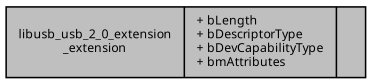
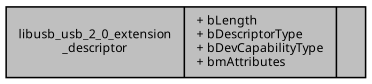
  digraph {
    rankdir=LR
-   n1 [color=black fillcolor=grey75 fontcolor=black fontname=Sans fontsize=8 height=0.2 label="{libusb_usb_2_0_extension\l_extension\n|+ bLength\l+ bDescriptorType\l+ bDevCapabilityType\l+ bmAttributes\l|}" shape=record style=filled width=0.4]
+   n1 [color=black fillcolor=grey75 fontcolor=black fontname=Sans fontsize=8 height=0.2 label="{libusb_usb_2_0_extension\l_descriptor\n|+ bLength\l+ bDescriptorType\l+ bDevCapabilityType\l+ bmAttributes\l|}" shape=record style=filled width=0.4]
  }
